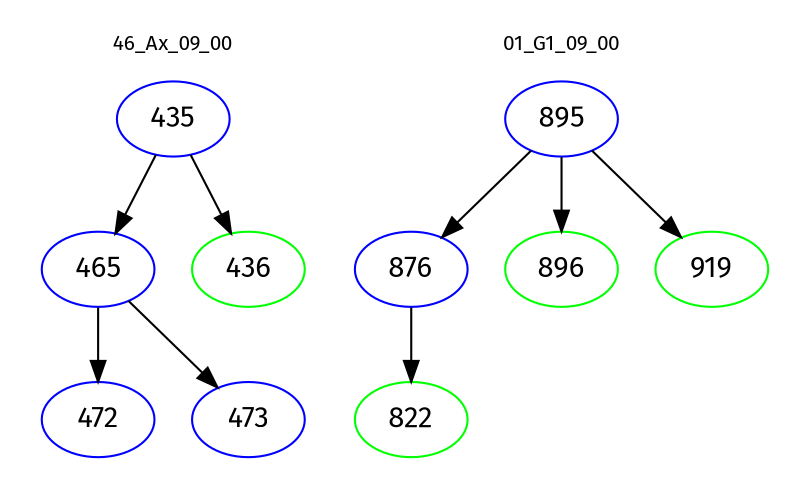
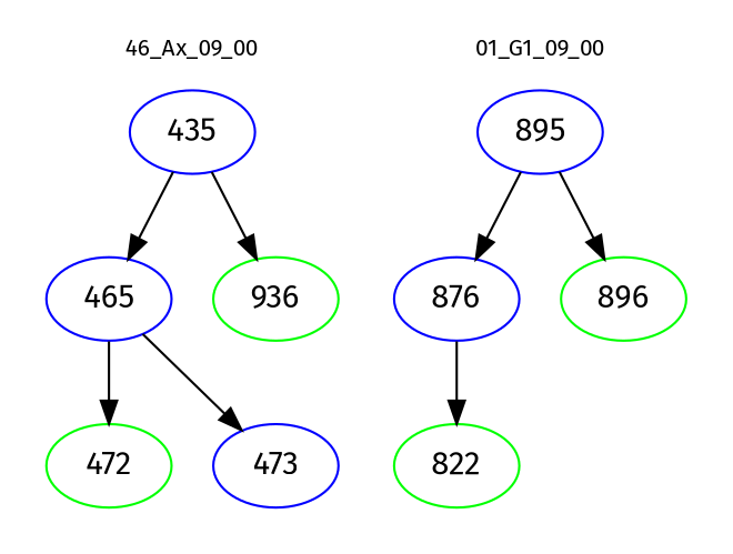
  digraph {
    fontname="Fira Sans"
    node [color=blue fontname="Fira Sans"]
    edge [color=black fontname="Fira Sans"]
    n1 [label=465]
    n2 [label=435]
-   n3 [label=472]
+   n3 [color=green label=472]
    n4 [label=473]
-   n5 [color=green label=436]
+   n5 [color=green label=936]
    n6 [label=895]
    n7 [label=876]
    n8 [color=green label=896]
-   n9 [color=green label=919]
    n10 [color=green label=822]
    subgraph cluster_1 {
      color=white
      fontsize=10
      label="46_Ax_09_00"
      n1
      n2
      n3
      n4
      n5
    }
    subgraph cluster_2 {
      color=white
      fontsize=10
      label="01_G1_09_00"
      n6
      n7
      n8
-     n9
      n10
    }
    n1 -> n3
    n1 -> n4
    n2 -> n1
    n2 -> n5
    n6 -> n7
    n6 -> n8
-   n6 -> n9
    n7 -> n10
  }
